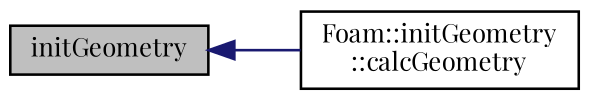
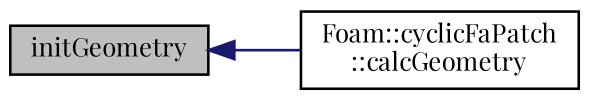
  digraph {
    rankdir=LR
    fontname="Playfair Display"
    node [color=black fontname="Playfair Display" fontsize=10 shape=record]
    n1 [fillcolor=grey75 fontcolor=black height=0.2 label=initGeometry style=filled width=0.4]
-   n2 [height=0.2 label="Foam::initGeometry\l::calcGeometry" width=0.4]
+   n2 [height=0.2 label="Foam::cyclicFaPatch\l::calcGeometry" width=0.4]
    n1 -> n2 [color=midnightblue dir=back fontname="Playfair Display" fontsize=10 labelfontname=Helvetica labelfontsize=10 style=solid]
  }
